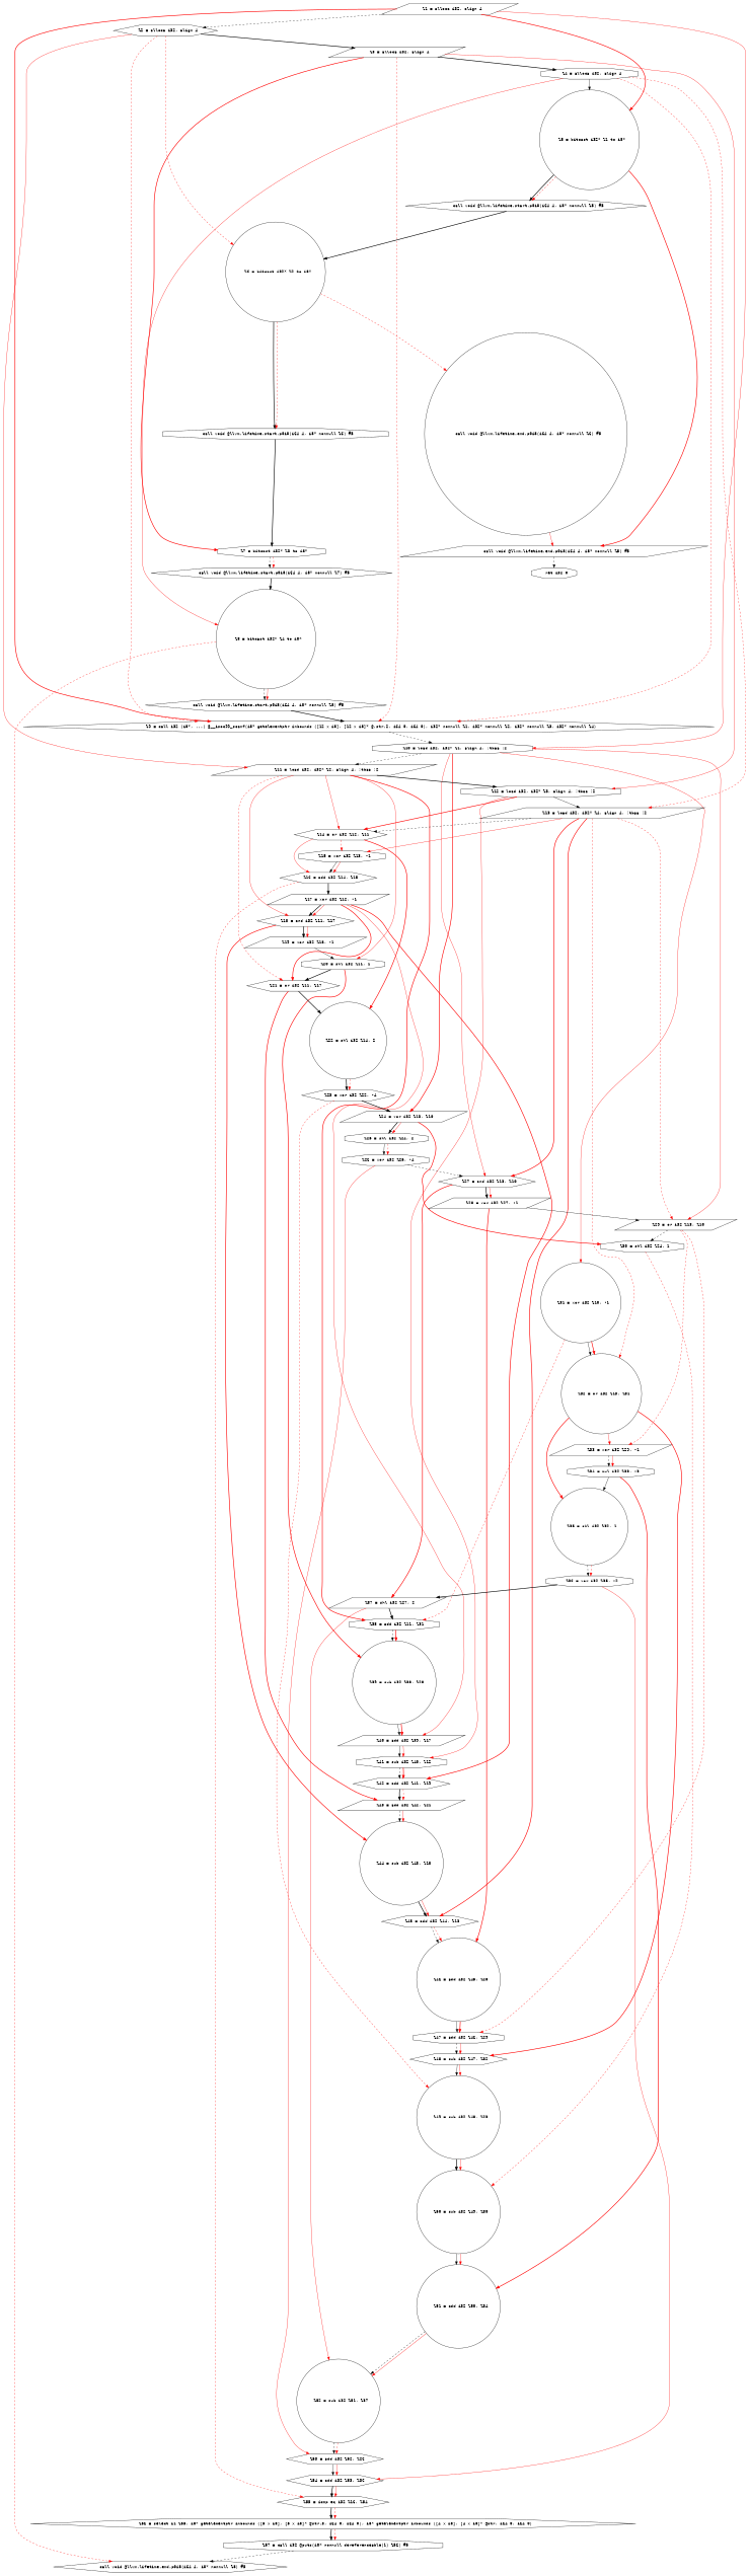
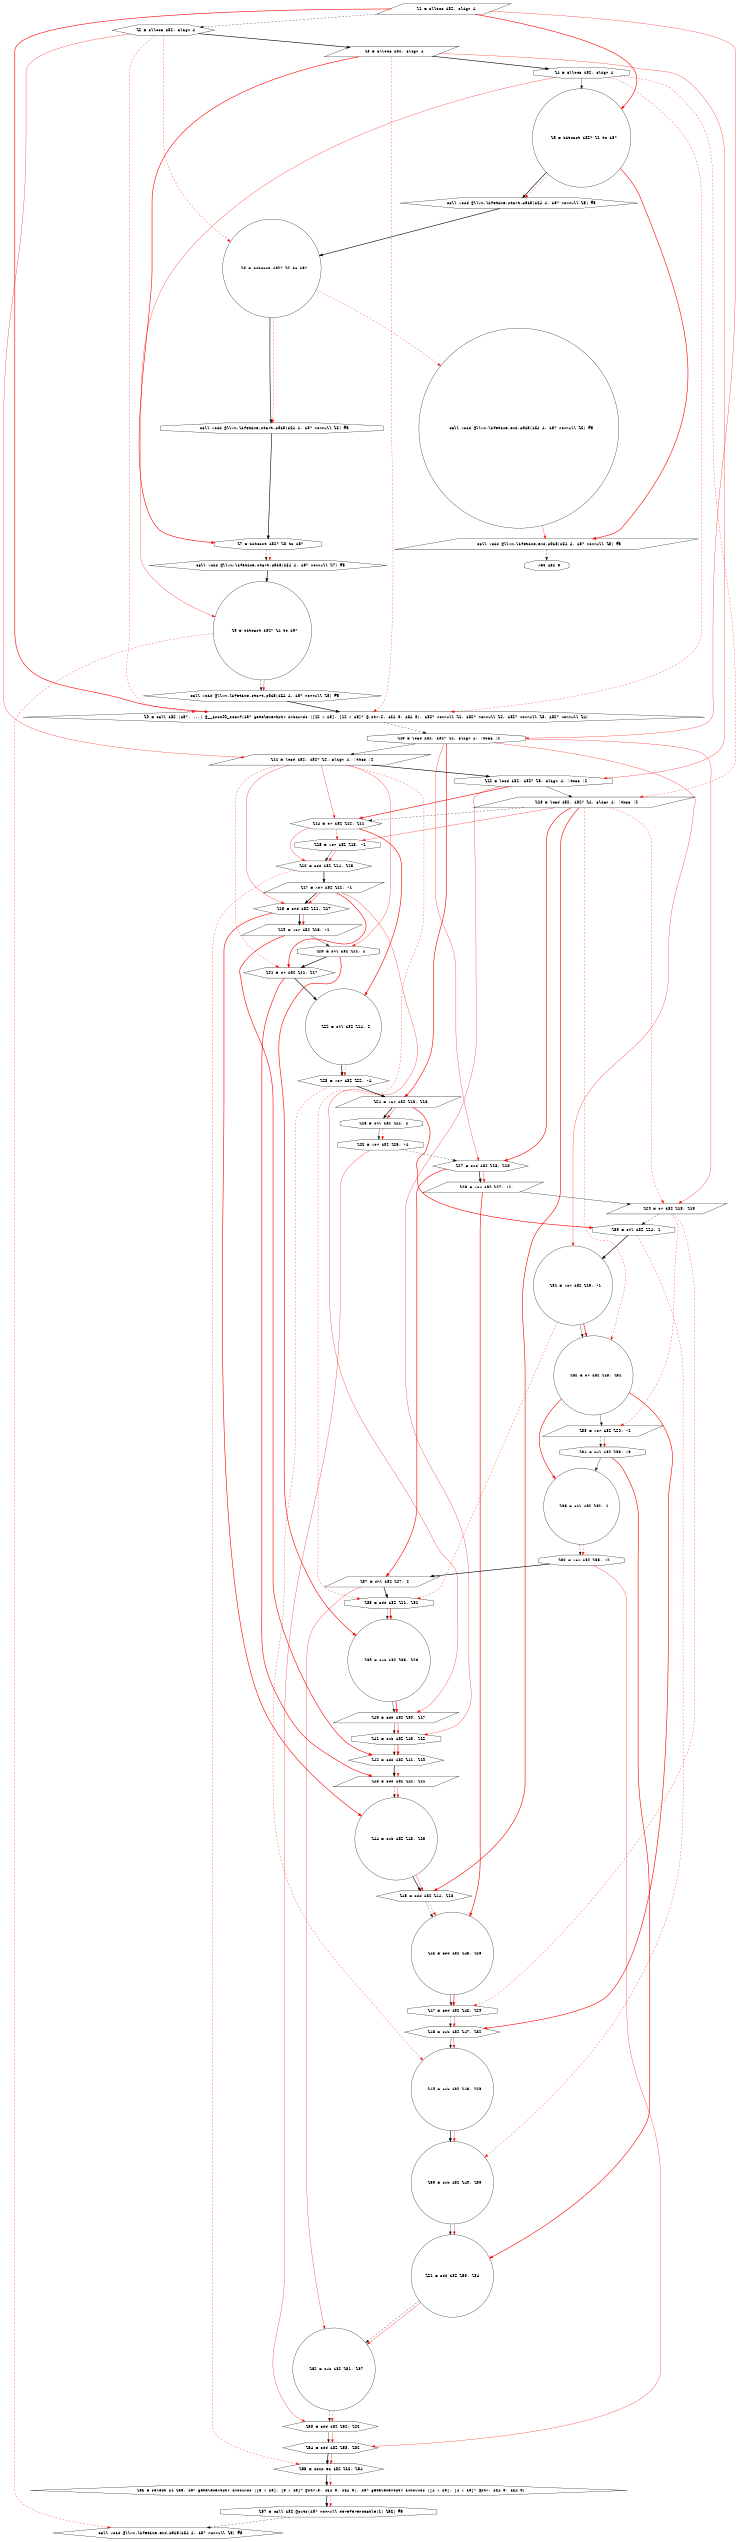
  digraph {
    fontname="DejaVu Sans Mono"
    node [fontname="DejaVu Sans Mono" shape=hexagon]
    edge [fontname="DejaVu Sans Mono" style=bold color=red]
    n1 [label="  %1 = alloca i32, align 4" shape=parallelogram]
    n2 [label="  %2 = alloca i32, align 4"]
    n3 [label="  %5 = bitcast i32* %1 to i8*" shape=circle]
    n4 [label="  %9 = call i32 (i8*, ...) @__isoc99_scanf(i8* getelementptr inbounds ([12 x i8], [12 x i8]* @.str.2, i64 0, i64 0), i32* nonnull %1, i32* nonnull %2, i32* nonnull %3, i32* nonnull %4)"]
    n5 [label="  %10 = load i32, i32* %1, align 4, !tbaa !2" shape=octagon]
    n6 [label="  %3 = alloca i32, align 4" shape=parallelogram]
    n7 [label="  %6 = bitcast i32* %2 to i8*" shape=circle]
    n8 [label="  %11 = load i32, i32* %2, align 4, !tbaa !2" shape=parallelogram]
    n9 [label="  call void @llvm.lifetime.start.p0i8(i64 4, i8* nonnull %5) #5"]
    n10 [label="  call void @llvm.lifetime.end.p0i8(i64 4, i8* nonnull %5) #5" shape=parallelogram]
    n11 [label="  %24 = xor i32 %13, %10" shape=parallelogram]
    n12 [label="  %27 = and i32 %13, %10"]
    n13 [label="  %29 = or i32 %13, %10" shape=parallelogram]
    n14 [label="  %31 = xor i32 %10, -1" shape=circle]
    n15 [label="  %4 = alloca i32, align 4" shape=octagon]
    n16 [label="  %7 = bitcast i32* %3 to i8*" shape=octagon]
    n17 [label="  %12 = load i32, i32* %3, align 4, !tbaa !2" shape=octagon]
    n18 [label="  call void @llvm.lifetime.start.p0i8(i64 4, i8* nonnull %6) #5" shape=octagon]
    n19 [label="  call void @llvm.lifetime.end.p0i8(i64 4, i8* nonnull %6) #5" shape=circle]
    n20 [label="  %14 = or i32 %12, %11"]
    n21 [label="  %18 = and i32 %11, %17"]
    n22 [label="  %20 = shl i32 %11, 1" shape=octagon]
    n23 [label="  %21 = or i32 %11, %17"]
    n24 [label="  %38 = add i32 %11, %31" shape=octagon]
    n25 [label="  %8 = bitcast i32* %4 to i8*" shape=circle]
    n26 [label="  %13 = load i32, i32* %4, align 4, !tbaa !2" shape=parallelogram]
    n27 [label="  call void @llvm.lifetime.start.p0i8(i64 4, i8* nonnull %7) #5"]
    n28 [label="  %41 = sub i32 %40, %12" shape=octagon]
    n29 [label="  call void @llvm.lifetime.start.p0i8(i64 4, i8* nonnull %8) #5"]
    n30 [label="  call void @llvm.lifetime.end.p0i8(i64 4, i8* nonnull %8) #5"]
    n31 [label="  %15 = xor i32 %13, -1" shape=octagon]
    n32 [label="  %32 = or i32 %13, %31" shape=circle]
    n33 [label="  %45 = add i32 %44, %13"]
    n34 [label="  ret i32 0" shape=octagon]
    n35 [label="  %25 = shl i32 %24, 2" shape=octagon]
    n36 [label="  %30 = shl i32 %24, 1" shape=octagon]
    n37 [label="  %28 = xor i32 %27, -1" shape=parallelogram]
    n38 [label="  %37 = shl i32 %27, 2" shape=parallelogram]
    n39 [label="  %33 = xor i32 %29, -1" shape=parallelogram]
    n40 [label="  %47 = add i32 %46, %29" shape=octagon]
    n41 [label="  %16 = add i32 %14, %15"]
    n42 [label="  %22 = shl i32 %14, 2" shape=circle]
    n43 [label="  %19 = xor i32 %18, -1" shape=parallelogram]
    n44 [label="  %44 = sub i32 %43, %18" shape=circle]
    n45 [label="  %39 = sub i32 %38, %20" shape=circle]
    n46 [label="  %43 = add i32 %42, %21" shape=parallelogram]
    n47 [label="  %17 = xor i32 %12, -1" shape=parallelogram]
    n48 [label="  %40 = add i32 %39, %17" shape=parallelogram]
    n49 [label="  %42 = add i32 %41, %19"]
    n50 [label="  %35 = shl i32 %32, 1" shape=circle]
    n51 [label="  %48 = sub i32 %47, %32"]
    n52 [label="  %46 = add i32 %45, %28" shape=circle]
    n53 [label="  %55 = icmp eq i32 %16, %54"]
    n54 [label="  %23 = xor i32 %22, -4"]
    n55 [label="  %56 = select i1 %55, i8* getelementptr inbounds ([5 x i8], [5 x i8]* @str.3, i64 0, i64 0), i8* getelementptr inbounds ([4 x i8], [4 x i8]* @str, i64 0, i64 0)"]
    n56 [label="  %49 = sub i32 %48, %23" shape=circle]
    n57 [label="  %50 = sub i32 %49, %30" shape=circle]
    n58 [label="  %26 = xor i32 %25, -4" shape=octagon]
    n59 [label="  %53 = add i32 %52, %26"]
    n60 [label="  %54 = add i32 %53, %36"]
    n61 [label="  %52 = sub i32 %51, %37" shape=circle]
    n62 [label="  %34 = mul i32 %33, -3" shape=octagon]
-   n63 [label="  %51 = add i32 %50, %34" shape=circle]
+   n63 [label="%21 = add i32 %50, %34" shape=circle]
    n64 [label="  %36 = xor i32 %35, -2" shape=octagon]
    n65 [label="  %57 = call i32 @puts(i8* nonnull dereferenceable(1) %56) #5" shape=octagon]
    n1 -> n2 [style=dashed color=""]
    n1 -> n3
    n1 -> n4
    n1 -> n5 [style=solid]
    n2 -> n4 [style=dashed]
    n2 -> n6 [color=""]
    n2 -> n7 [style=dashed]
    n2 -> n8 [style=solid]
    n3 -> n9 [color=""]
    n3 -> n9 [style=dashed]
    n3 -> n10
    n4 -> n5 [style=dashed color=""]
-   n5 -> n8 [style=dashed color=""]
+   n5 -> n8 [style=solid color=""]
    n5 -> n11
    n5 -> n12 [style=solid]
    n5 -> n13 [style=solid]
    n5 -> n14 [style=solid]
    n6 -> n4 [style=dashed]
    n6 -> n15 [color=""]
    n6 -> n16
    n6 -> n17 [style=solid]
    n7 -> n18 [color=""]
    n7 -> n18 [style=dashed]
    n7 -> n19 [style=dashed]
    n8 -> n17 [color=""]
    n8 -> n20 [style=solid]
    n8 -> n21 [style=solid]
    n8 -> n22 [style=solid]
    n8 -> n23 [style=dashed]
-   n8 -> n24
+   n8 -> n24 [style=dashed]
    n9 -> n7 [color=""]
    n10 -> n34 [style=dashed color=""]
    n11 -> n35 [color=""]
    n11 -> n35 [style=solid]
    n11 -> n36
    n12 -> n37 [color=""]
    n12 -> n37 [style=solid]
    n12 -> n38
    n13 -> n36 [style=dashed color=""]
    n13 -> n39 [style=dashed]
    n13 -> n40 [style=dashed]
    n14 -> n24 [style=dashed]
    n14 -> n32 [style=solid color=""]
    n14 -> n32
    n15 -> n3 [style=solid color=""]
    n15 -> n4 [style=dashed]
    n15 -> n25 [style=solid]
    n15 -> n26 [style=dashed]
    n16 -> n27 [style=dashed color=""]
    n16 -> n27 [style=dashed]
    n17 -> n20
    n17 -> n26 [style=solid color=""]
    n17 -> n28 [style=solid]
    n18 -> n16 [color=""]
    n19 -> n10 [style=solid]
    n20 -> n31 [style=dashed]
    n20 -> n41 [style=solid]
    n20 -> n42
    n21 -> n43 [color=""]
    n21 -> n43 [style=solid]
    n21 -> n44
    n22 -> n23 [color=""]
    n22 -> n45
    n23 -> n42 [color=""]
    n23 -> n46
    n24 -> n45 [style=dashed color=""]
    n24 -> n45
    n25 -> n29 [style=dashed color=""]
    n25 -> n29 [style=solid]
    n25 -> n30 [style=dashed]
    n26 -> n12
    n26 -> n13 [style=dashed]
    n26 -> n20 [style=dashed color=""]
    n26 -> n31 [style=solid]
    n26 -> n32 [style=dashed]
    n26 -> n33
    n27 -> n25 [color=""]
    n28 -> n49 [style=dashed color=""]
    n28 -> n49
    n29 -> n4 [color=""]
    n31 -> n41 [style=solid color=""]
    n31 -> n41 [style=solid]
-   n32 -> n39 [style=solid]
+   n32 -> n39 [style=solid color=""]
    n32 -> n50
    n32 -> n51
    n33 -> n52 [style=dashed color=""]
    n33 -> n52 [style=dashed]
    n35 -> n58 [style=solid color=""]
    n35 -> n58 [style=dashed]
+   n36 -> n14 [color=""]
    n36 -> n57 [style=dashed]
    n37 -> n13 [style=solid color=""]
    n37 -> n52
    n38 -> n24 [color=""]
    n38 -> n61 [style=solid]
    n39 -> n62 [style=dashed color=""]
    n39 -> n62 [style=solid]
    n40 -> n51 [style=dashed color=""]
    n40 -> n51 [style=solid]
    n41 -> n47 [color=""]
    n41 -> n53 [style=dashed]
    n42 -> n54 [color=""]
    n42 -> n54 [style=dashed]
    n43 -> n22 [style=solid color=""]
-   n47 -> n49
+   n43 -> n49
    n44 -> n33 [color=""]
    n44 -> n33 [style=solid]
    n45 -> n48 [style=solid color=""]
    n45 -> n48
    n46 -> n44 [style=dashed color=""]
    n46 -> n44 [style=solid]
    n47 -> n21 [color=""]
    n47 -> n21 [style=solid]
    n47 -> n23
    n47 -> n48 [style=solid]
    n48 -> n28 [style=solid color=""]
    n48 -> n28 [style=solid]
    n49 -> n46 [color=""]
    n49 -> n46 [style=dashed]
    n50 -> n64 [style=dashed color=""]
    n50 -> n64 [style=dashed]
    n51 -> n56 [style=solid color=""]
    n51 -> n56 [style=solid]
    n52 -> n40 [style=solid color=""]
    n52 -> n40
    n53 -> n55 [color=""]
    n53 -> n55 [style=dashed]
    n54 -> n11 [color=""]
    n54 -> n56 [style=dashed]
    n55 -> n65 [color=""]
    n55 -> n65 [style=dashed]
    n56 -> n57 [color=""]
    n56 -> n57 [style=solid]
    n57 -> n63 [style=solid color=""]
    n57 -> n63 [style=solid]
    n58 -> n12 [style=dashed color=""]
    n58 -> n59 [style=solid]
    n59 -> n60 [style=solid color=""]
    n59 -> n60 [style=solid]
    n60 -> n53 [color=""]
    n60 -> n53 [style=solid]
    n61 -> n59 [style=dashed color=""]
    n61 -> n59 [style=dashed]
    n62 -> n50 [style=solid color=""]
    n62 -> n63
    n63 -> n61 [style=dashed color=""]
    n63 -> n61 [style=solid]
    n64 -> n38 [color=""]
    n64 -> n60 [style=solid]
    n65 -> n30 [style=dashed color=""]
  }
